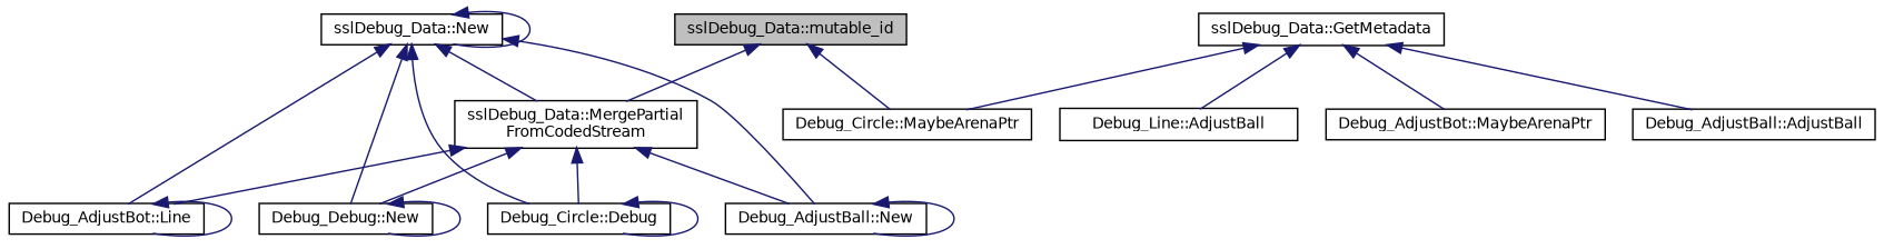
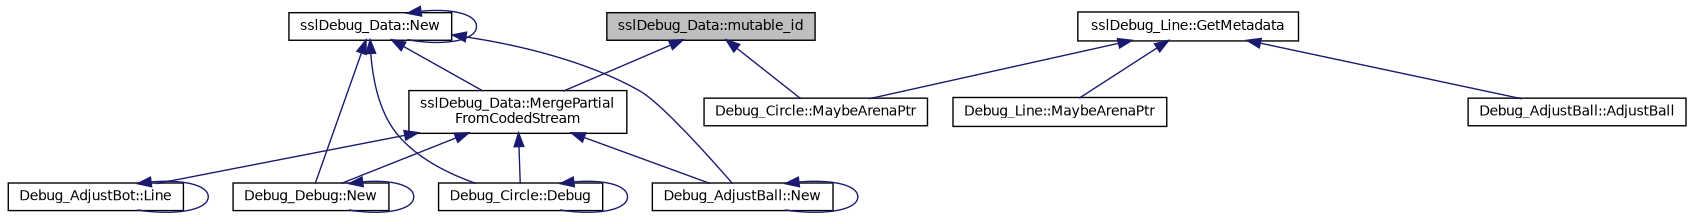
  digraph {
    rankdir=TB
    node [color=black fillcolor=white fontname=Helvetica fontsize=10 shape=record style=filled]
    edge [color=midnightblue dir=back fontname=Helvetica fontsize=10 labelfontname=Helvetica labelfontsize=10 style=solid]
    n1 [fillcolor=grey75 fontcolor=black height=0.2 label="sslDebug_Data::mutable_id" width=0.4]
    n2 [height=0.2 label="sslDebug_Data::MergePartial\lFromCodedStream" width=0.4]
    n3 [height=0.2 label="Debug_Circle::MaybeArenaPtr" width=0.4]
-   n4 [height=0.2 label="sslDebug_Data::GetMetadata" width=0.4]
-   n5 [height=0.2 label="Debug_Line::AdjustBall" width=0.4]
-   n6 [height=0.2 label="Debug_AdjustBot::MaybeArenaPtr" width=0.4]
+   n4 [height=0.2 label="sslDebug_Line::GetMetadata" width=0.4]
+   n5 [height=0.2 label="Debug_Line::MaybeArenaPtr" width=0.4]
    n7 [height=0.2 label="Debug_AdjustBall::AdjustBall" width=0.4]
    n8 [height=0.2 label="Debug_Circle::Debug" width=0.4]
    n9 [height=0.2 label="Debug_Debug::New" width=0.4]
    n10 [height=0.2 label="Debug_AdjustBot::Line" width=0.4]
    n11 [height=0.2 label="Debug_AdjustBall::New" width=0.4]
    n12 [height=0.2 label="sslDebug_Data::New" width=0.4]
    n1 -> n2
    n1 -> n3
    n2 -> n8
    n2 -> n9
    n2 -> n10
    n2 -> n11
    n4 -> n3
    n4 -> n5
-   n4 -> n6
    n4 -> n7
    n8 -> n8
    n9 -> n9
    n10 -> n10
    n11 -> n11
    n12 -> n2
    n12 -> n8
    n12 -> n9
-   n12 -> n10
    n12 -> n11
    n12 -> n12
  }
